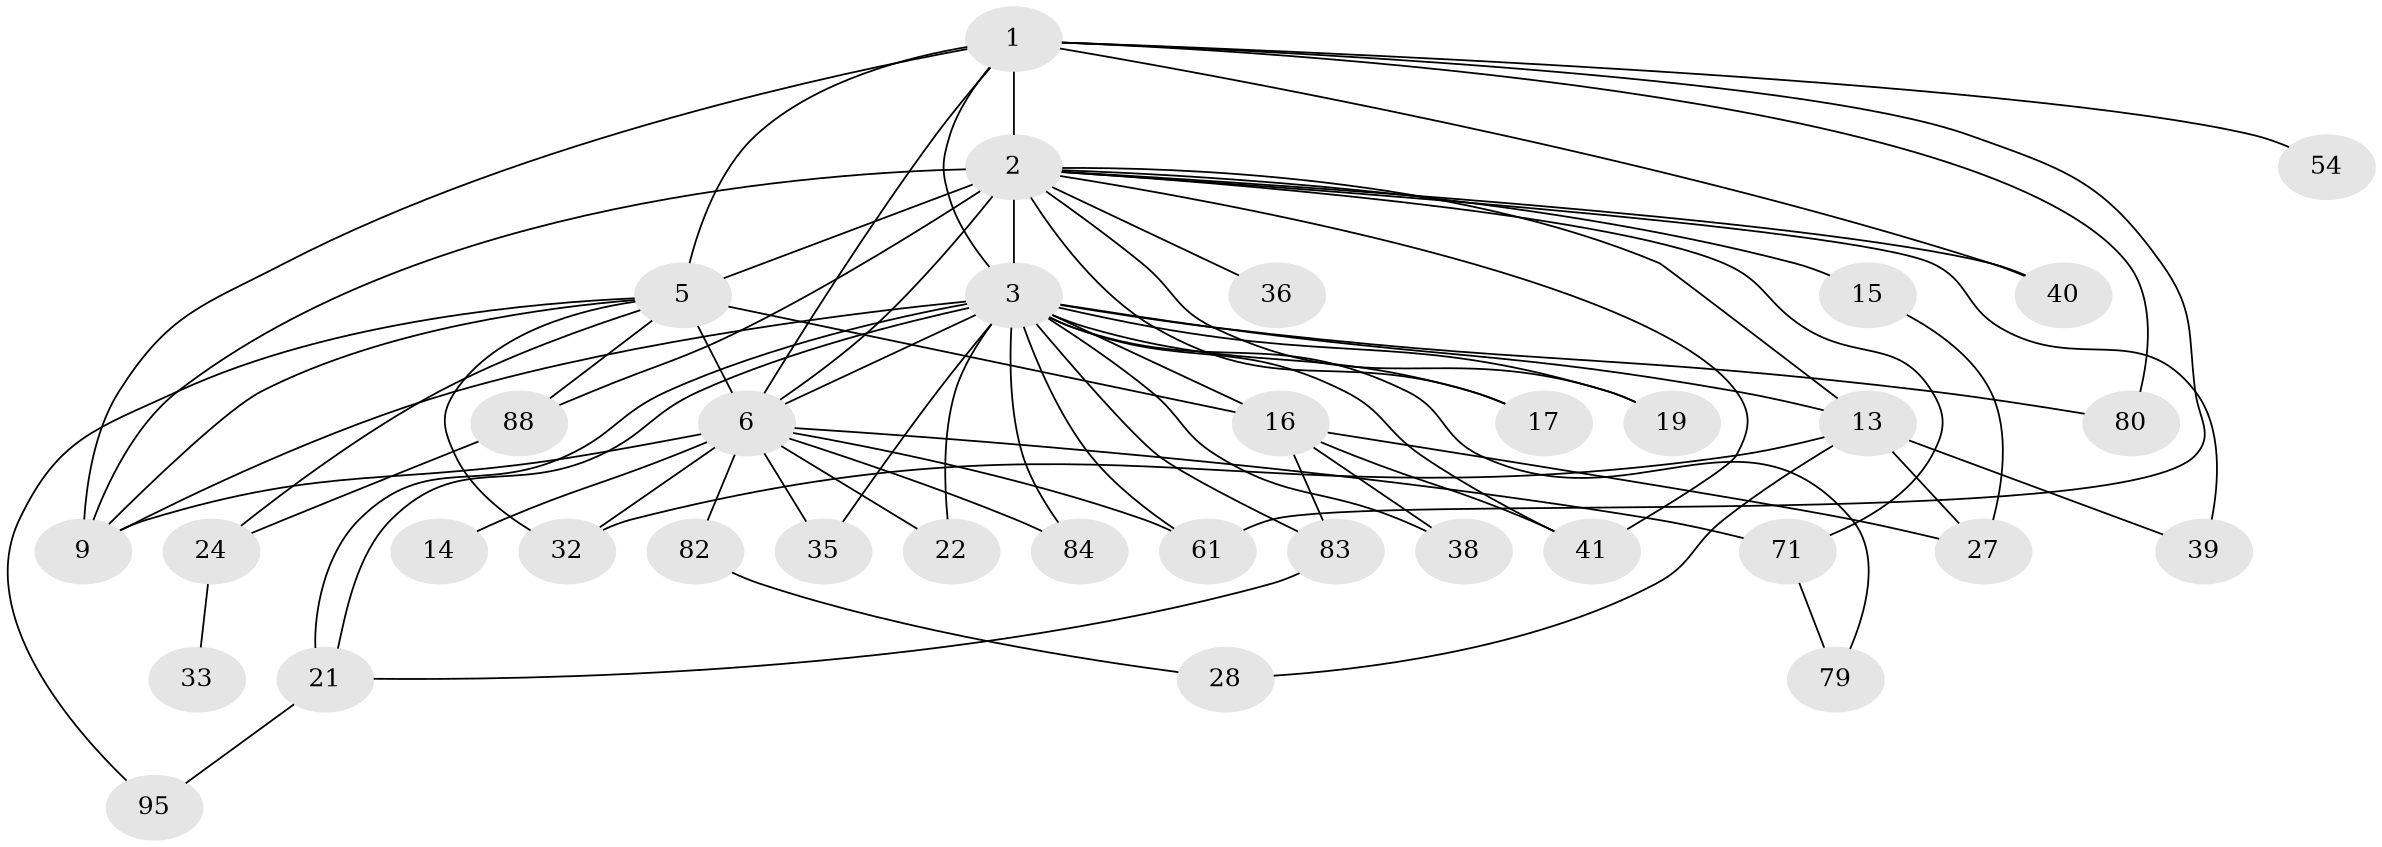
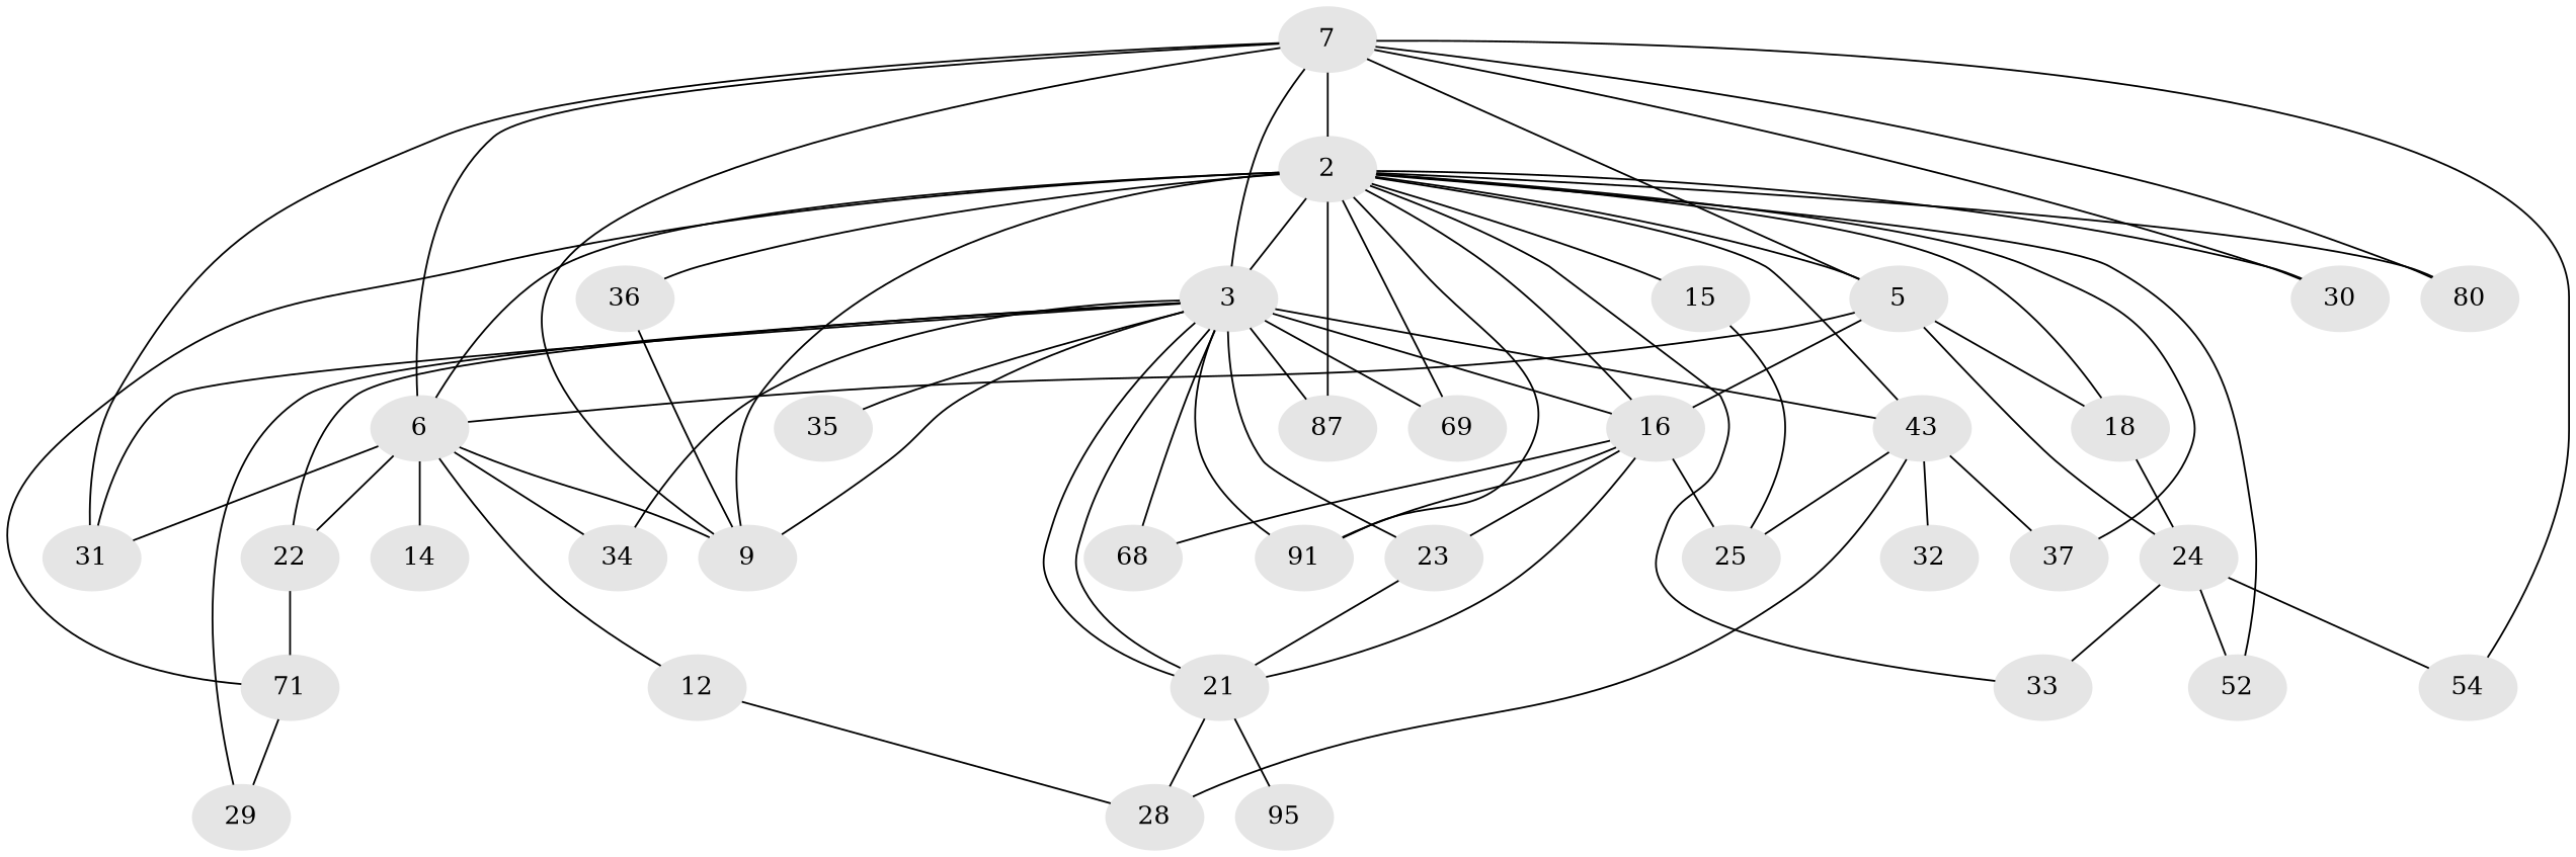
  graph {
    node [color=gray90 style=filled]
    2 [super="+4+8+44"]
    3 [super="+40+7+43+26"]
    5
    6
    9
-   30 [label=40]
+   30
    n7 [label=71]
-   13
+   13 [label=43]
    15
    16 [super="+45"]
-   17
-   18 [label=88]
-   19 [super="+51"]
+   17 [label=87]
+   18
+   19 [super="+51" label=69]
    33
    36
-   37 [label=39]
-   41 [super="+42"]
-   1
+   37
+   41 [super="+42" label=91]
+   52
+   1 [label=7]
    n20 [label=80]
-   31 [super="+48" label=61]
+   31 [super="+48"]
    54
    21 [super="+46"]
    22
-   23 [label=83]
-   29 [label=79]
-   34 [label=84]
+   23
+   29
+   34
    35
-   38
+   38 [label=68]
    24
    n31 [label=95]
    32 [super="+47"]
-   12 [label=82]
+   12
    14
    28 [super="+49"]
-   27
+   27 [label=25]
    2 -- 3 [weight=9]
    2 -- 5 [weight=4]
    2 -- 6 [weight=4]
    2 -- 9 [weight=4]
    2 -- 30
    2 -- n7
    2 -- 13
    2 -- 15 [weight=2]
+   2 -- 16
    2 -- 17
    2 -- 18
    2 -- 19 [weight=2]
+   2 -- 33
    2 -- 36 [weight=2]
    2 -- 37
    2 -- 41
-   3 -- 6 [weight=4]
+   2 -- 52
    3 -- 9 [weight=2]
    3 -- 13
    3 -- 16
    3 -- 17
    3 -- 19
    3 -- 41
-   3 -- n20
+   2 -- n20
    3 -- 31
    3 -- 21
    3 -- 21
    3 -- 22
    3 -- 23
    3 -- 29
    3 -- 34
    3 -- 35
    3 -- 38
    5 -- 6
-   5 -- 9
+   36 -- 9
    5 -- 16 [weight=2]
    5 -- 18
    5 -- 24
-   5 -- n31
-   5 -- 32
    6 -- 9
-   6 -- n7
+   22 -- n7
    6 -- 31
    6 -- 22
    6 -- 34
-   6 -- 35
-   6 -- 32
    6 -- 12
    6 -- 14
    n7 -- 29
    13 -- 37
    13 -- 32
    13 -- 28
    13 -- 27
    15 -- 27
    16 -- 41
+   16 -- 21
    16 -- 23
    16 -- 38
    16 -- 27
    18 -- 24
    1 -- 2 [weight=4]
    1 -- 3 [weight=2]
    1 -- 5
    1 -- 6
    1 -- 9
    1 -- 30
    1 -- n20
    1 -- 31
    1 -- 54
    21 -- n31
+   21 -- 28
    23 -- 21
    24 -- 33
+   24 -- 52
+   24 -- 54
    12 -- 28
  }
